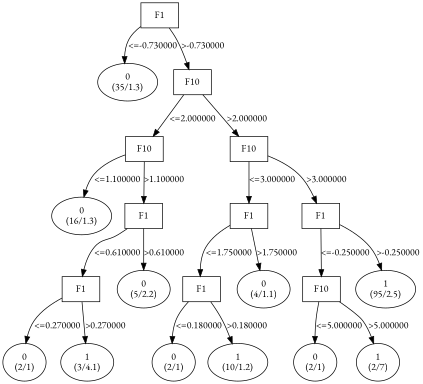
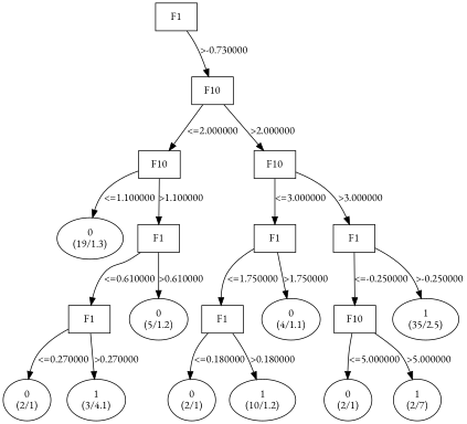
  digraph {
    fontname="EB Garamond"
    node [fontname="EB Garamond" shape=ellipse]
    edge [fontname="EB Garamond"]
    n1 [label="F1\n" shape=box]
-   n2 [label="0\n(35/1.3)"]
    n3 [label="F10\n" shape=box]
    n4 [label="F10\n" shape=box]
    n5 [label="F10\n" shape=box]
-   n6 [label="0\n(16/1.3)"]
+   n6 [label="0\n(19/1.3)"]
    n7 [label="F1\n" shape=box]
    n8 [label="F1\n" shape=box]
    n9 [label="F1\n" shape=box]
    n10 [label="F1\n" shape=box]
-   n11 [label="0\n(5/2.2)"]
+   n11 [label="0\n(5/1.2)"]
    n12 [label="0\n(2/1)"]
    n13 [label="1\n(3/4.1)"]
    n14 [label="F1\n" shape=box]
    n15 [label="0\n(4/1.1)"]
    n16 [label="F10\n" shape=box]
-   n17 [label="1\n(95/2.5)"]
+   n17 [label="1\n(35/2.5)"]
    n18 [label="0\n(2/1)"]
    n19 [label="1\n(10/1.2)"]
    n20 [label="0\n(2/1)"]
    n21 [label="1\n(2/7)"]
-   n1 -> n2 [label="<=-0.730000"]
    n1 -> n3 [label=">-0.730000"]
    n3 -> n4 [label="<=2.000000"]
    n3 -> n5 [label=">2.000000"]
    n4 -> n6 [label="<=1.100000"]
    n4 -> n7 [label=">1.100000"]
    n5 -> n8 [label="<=3.000000"]
    n5 -> n9 [label=">3.000000"]
    n7 -> n10 [label="<=0.610000"]
    n7 -> n11 [label=">0.610000"]
    n8 -> n14 [label="<=1.750000"]
    n8 -> n15 [label=">1.750000"]
    n9 -> n16 [label="<=-0.250000"]
    n9 -> n17 [label=">-0.250000"]
    n10 -> n12 [label="<=0.270000"]
    n10 -> n13 [label=">0.270000"]
    n14 -> n18 [label="<=0.180000"]
    n14 -> n19 [label=">0.180000"]
    n16 -> n20 [label="<=5.000000"]
    n16 -> n21 [label=">5.000000"]
  }
